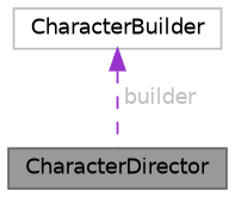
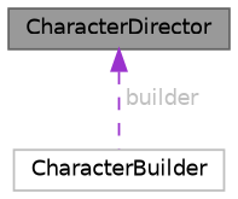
  digraph {
    node [fontname=Helvetica fontsize=10 shape=box style=filled]
    n1 [color=gray40 fillcolor=grey60 fontcolor=black height=0.2 label=CharacterDirector width=0.4]
    n2 [color=grey75 fillcolor=white height=0.2 label=CharacterBuilder width=0.4]
-   n2 -> n1 [color=darkorchid3 dir=back fontcolor=grey fontname=Helvetica fontsize=10 label=" builder" labelfontname=Helvetica labelfontsize=10 style=dashed]
+   n1 -> n2 [color=darkorchid3 dir=back fontcolor=grey fontname=Helvetica fontsize=10 label=" builder" labelfontname=Helvetica labelfontsize=10 style=dashed]
  }
